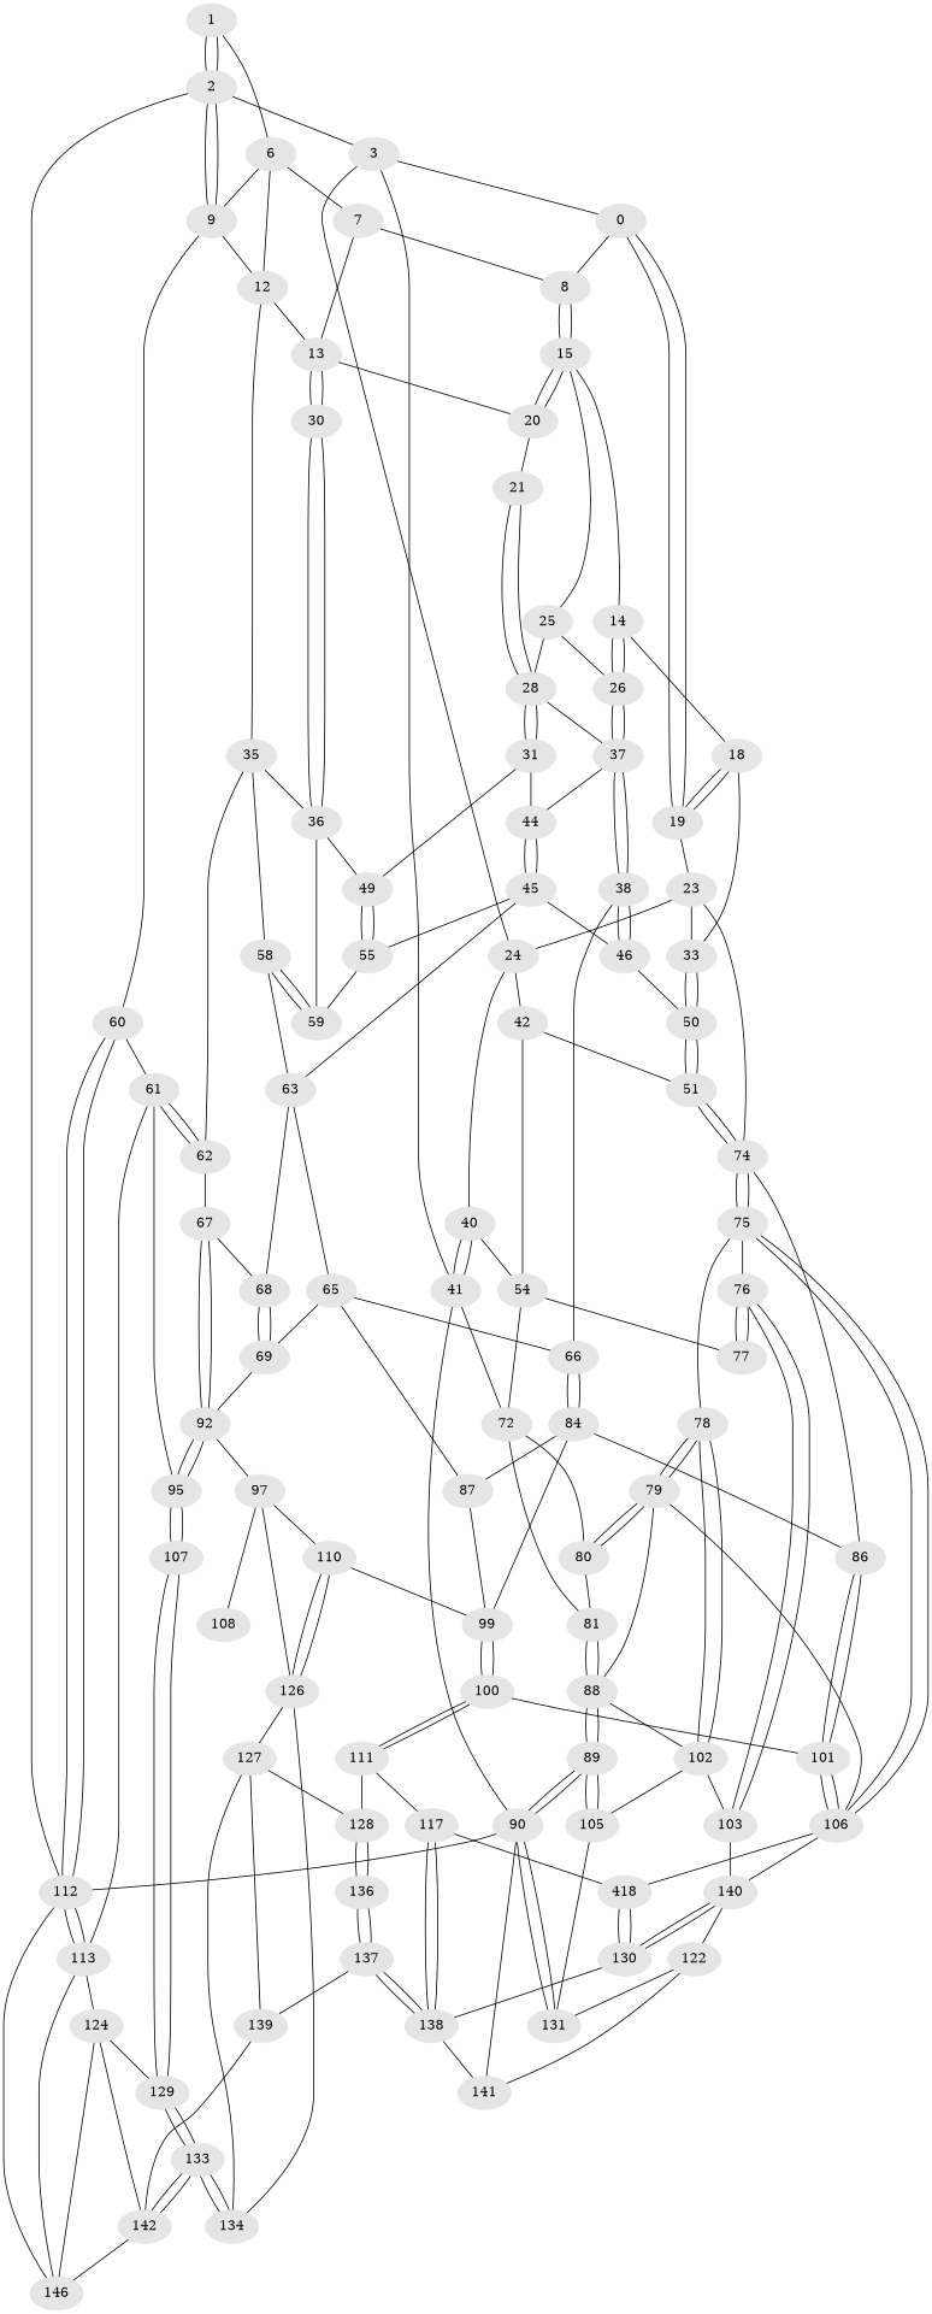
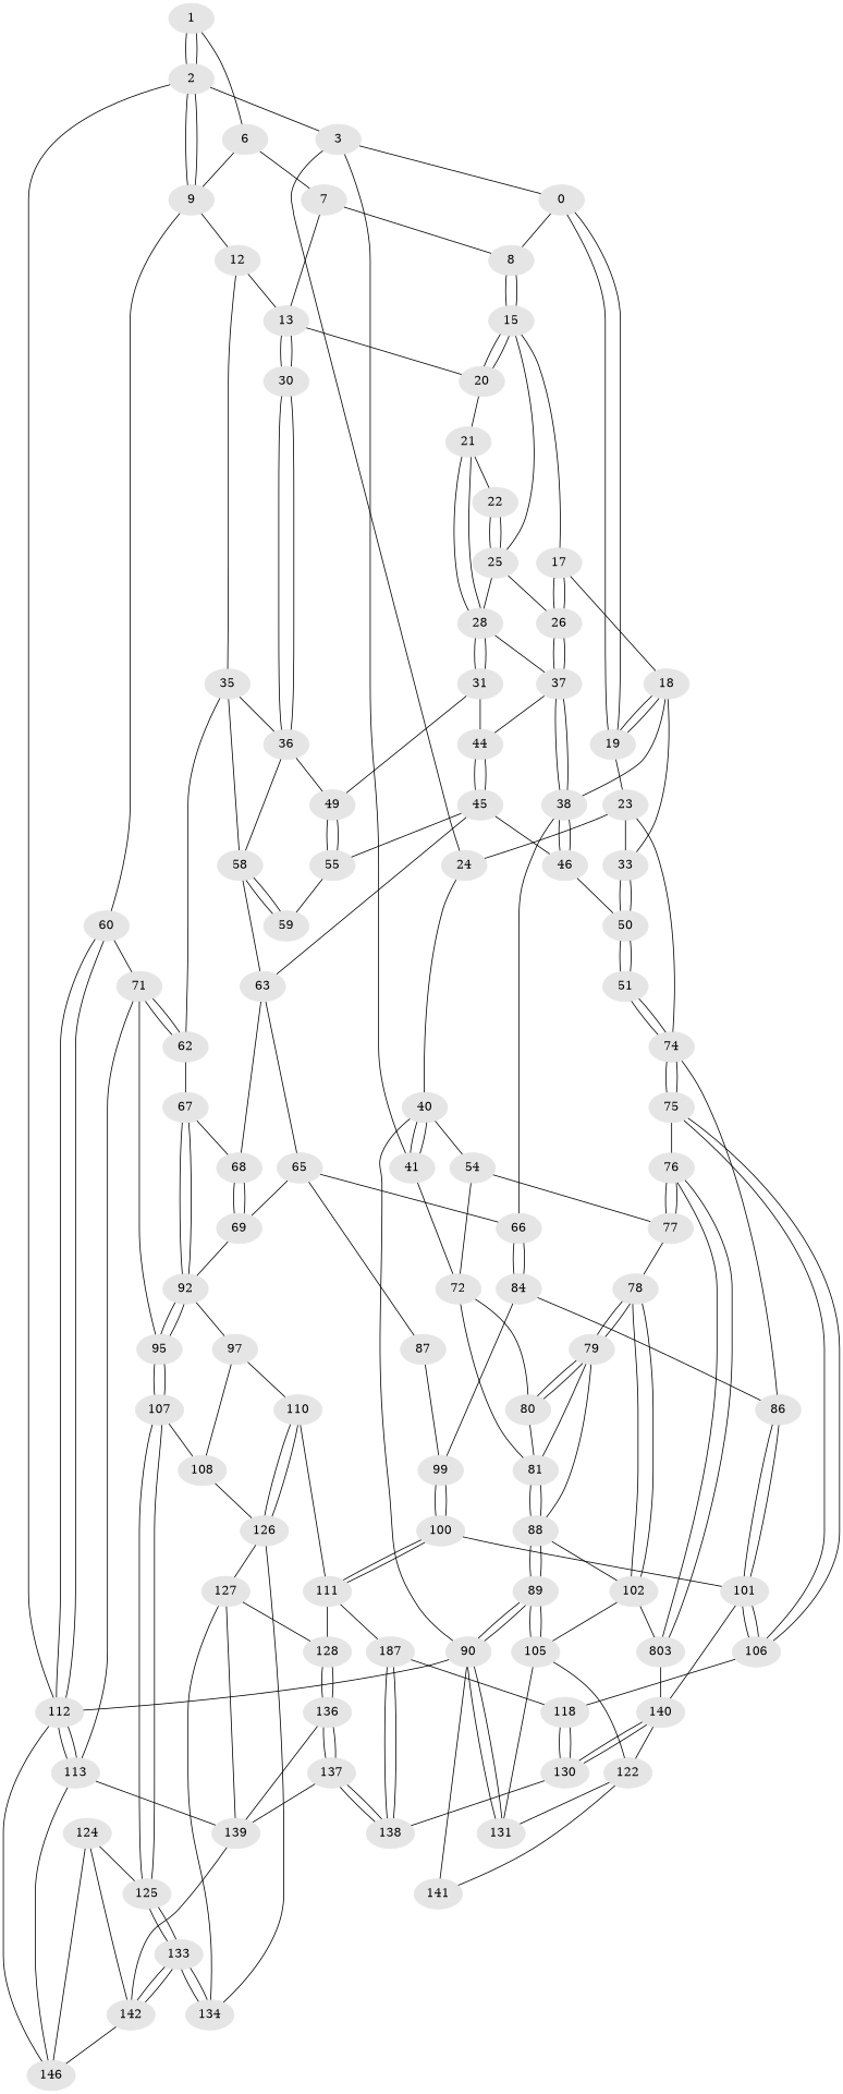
  graph {
    node [color=gray90 style=filled]
    1
    2
    6 [super="+11"]
    3
    9 [super="+10"]
    112 [super="+115"]
    7
    12 [super="+27"]
    n9 [label=0 super="+5"]
    24 [super="+39"]
    41
    60
    113 [super="+114"]
    146 [super="+147"]
    8
    19
-   42 [super="+52"]
    40
    72 [super="+73"]
    90 [super="+91"]
    15 [super="+16"]
    23 [super="+34"]
    13 [super="+14"]
    35 [super="+57"]
    20
    30
-   17 [label=14]
+   17
    25
-   61 [super="+94"]
+   61 [super="+94" label=71]
    36 [super="+48"]
    58
    62
    21
    18 [super="+32"]
    26
+   22
    33
    38
    37 [super="+43"]
    50
    46 [super="+53"]
    66
    74
    28 [super="+29"]
    31 [super="+47"]
    54 [super="+71"]
    51
    44
    49
    59
    45 [super="+56"]
    55
    63 [super="+64"]
    67
    77
    80
    81 [super="+82"]
    131
    141
    65 [super="+70"]
    68
    84 [super="+85"]
    75
    86
    78
    95
    107
    124 [super="+144"]
    92 [super="+93"]
    69
    87 [super="+98"]
    99
    97 [super="+109"]
    88 [super="+96"]
    76
    106 [super="+119"]
    101
-   103
+   103 [label=803]
    n79 [label=140 super="+121"]
-   118 [label=418]
+   118
    79 [super="+83"]
    102 [super="+104"]
    105 [super="+123"]
    89
    100
    108
    110
    122 [super="+132"]
-   125 [label=129]
+   125
    126 [super="+129"]
    111 [super="+116"]
-   117
+   117 [label=187]
    128
    130
    133
    127 [super="+135"]
    134
    138 [super="+140"]
    136
    142 [super="+145"]
    139 [super="+143"]
    137
    1 -- 2
    1 -- 2
    1 -- 6
    2 -- 3
    2 -- 9
    2 -- 9
    2 -- 112
    6 -- 9
    6 -- 7
-   6 -- 12
    3 -- n9
    3 -- 24
    3 -- 41
    9 -- 12
    9 -- 60
    112 -- 113
    112 -- 113
    112 -- 146
    7 -- 8
    7 -- 13
    12 -- 13
    12 -- 35
    n9 -- 8
    n9 -- 19
    n9 -- 19
-   24 -- 42
    24 -- 40
    41 -- 72
-   41 -- 90
+   40 -- 90
    60 -- 112
    60 -- 112
    60 -- 61
    113 -- 146
-   113 -- 124
+   113 -- 139
    8 -- 15
    8 -- 15
    19 -- 23
-   42 -- 54
-   42 -- 51
    40 -- 41
    40 -- 41
    40 -- 54
    72 -- 80
    72 -- 81
    90 -- 112
    90 -- 131
    90 -- 131
    90 -- 141
    15 -- 20
    15 -- 20
    15 -- 17
    15 -- 25
    23 -- 24
    23 -- 33
    23 -- 74
    13 -- 20
    13 -- 30
    13 -- 30
    35 -- 36
    35 -- 58
    35 -- 62
    20 -- 21
    30 -- 36
    30 -- 36
    17 -- 18
    17 -- 26
    17 -- 26
    25 -- 26
    25 -- 28
    61 -- 113
    61 -- 62
    61 -- 62
    61 -- 95
    36 -- 49
-   36 -- 59
+   36 -- 58
    58 -- 59
    58 -- 59
    58 -- 63
    62 -- 67
+   21 -- 22
    21 -- 28
    21 -- 28
    18 -- 19
    18 -- 19
    18 -- 33
+   18 -- 38
    26 -- 37
    26 -- 37
+   22 -- 25
+   22 -- 25
    33 -- 50
    33 -- 50
    38 -- 46
    38 -- 46
    38 -- 66
    37 -- 38
    37 -- 38
    37 -- 44
    50 -- 51
    50 -- 51
    46 -- 50
    66 -- 84
    66 -- 84
    74 -- 75
    74 -- 75
    74 -- 86
    28 -- 37
    28 -- 31
    28 -- 31
    31 -- 44
    31 -- 49
    54 -- 72
    54 -- 77
    51 -- 74
    51 -- 74
    44 -- 45
    44 -- 45
    49 -- 55
    49 -- 55
    45 -- 46
    45 -- 55
    45 -- 63
    55 -- 59
    63 -- 65
    63 -- 68
    67 -- 68
    67 -- 92
    67 -- 92
-   75 -- 78
+   77 -- 78
    80 -- 81
    81 -- 88
    81 -- 88
    65 -- 66
    65 -- 69
    65 -- 87
    68 -- 69
    68 -- 69
    84 -- 86
-   84 -- 87
    84 -- 99
    75 -- 76
    75 -- 106
    75 -- 106
    86 -- 101
    86 -- 101
    78 -- 79
    78 -- 79
    78 -- 102
    78 -- 102
    95 -- 107
    95 -- 107
+   107 -- 108
    107 -- 125
    107 -- 125
    124 -- 146
    124 -- 125
    124 -- 142
    92 -- 95
    92 -- 95
    92 -- 97
    69 -- 92
    87 -- 99
    99 -- 100
    99 -- 100
    97 -- 108
    97 -- 110
    88 -- 102
    88 -- 89
    88 -- 89
    76 -- 77
    76 -- 77
    76 -- 103
    76 -- 103
-   106 -- n79
+   101 -- n79
    106 -- 118
    101 -- 106
    101 -- 106
    103 -- n79
    n79 -- 122
    n79 -- 130
    n79 -- 130
    118 -- 130
    118 -- 130
    79 -- 80
    79 -- 80
-   79 -- 106
+   79 -- 81
    79 -- 88
    102 -- 103
    102 -- 105
    105 -- 131
+   105 -- 122
    89 -- 90
    89 -- 90
    89 -- 105
    89 -- 105
    100 -- 101
    100 -- 111
    100 -- 111
-   97 -- 126
+   108 -- 126
    110 -- 126
    110 -- 126
-   110 -- 99
+   110 -- 111
    122 -- 131
    122 -- 141
    125 -- 133
    125 -- 133
    126 -- 127
    126 -- 134
    111 -- 117
    111 -- 128
    117 -- 118
    117 -- 138
    117 -- 138
    128 -- 136
    128 -- 136
    130 -- 138
    133 -- 134
    133 -- 134
    133 -- 142
    133 -- 142
    127 -- 128
    127 -- 134
    127 -- 139
-   138 -- 141
+   136 -- 139
    136 -- 137
    136 -- 137
    142 -- 146
    139 -- 142
    137 -- 138
    137 -- 138
    137 -- 139
  }
